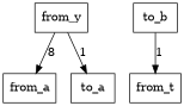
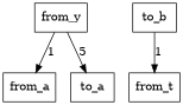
  digraph {
    rankdir=TB
    node [fillcolor=white shape=box style=filled]
    n1 [label=<from_a>]
    n2 [label=<to_a>]
    n3 [label=<from_t>]
    n4 [label=<to_b>]
    n5 [label=<from_y>]
    n4 -> n3 [label=1]
-   n5 -> n1 [label=8]
-   n5 -> n2 [label=1]
+   n5 -> n1 [label=1]
+   n5 -> n2 [label=5]
  }
